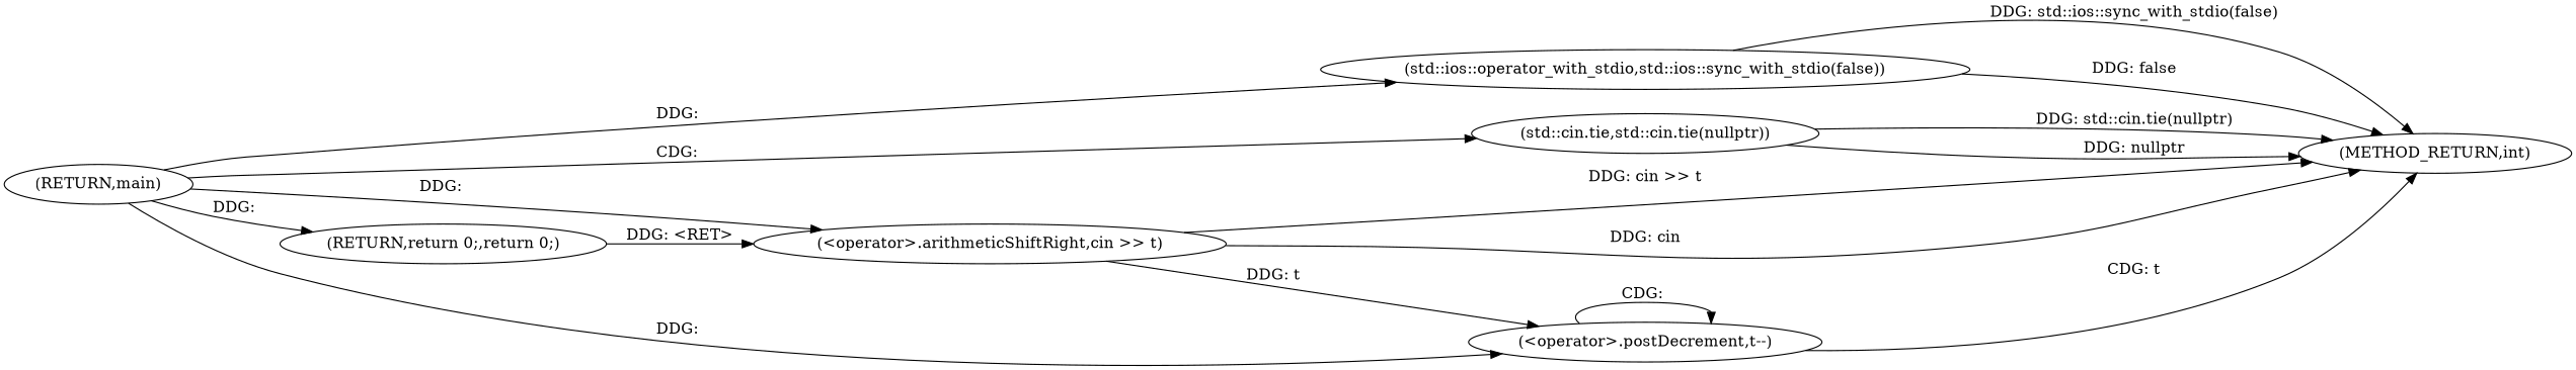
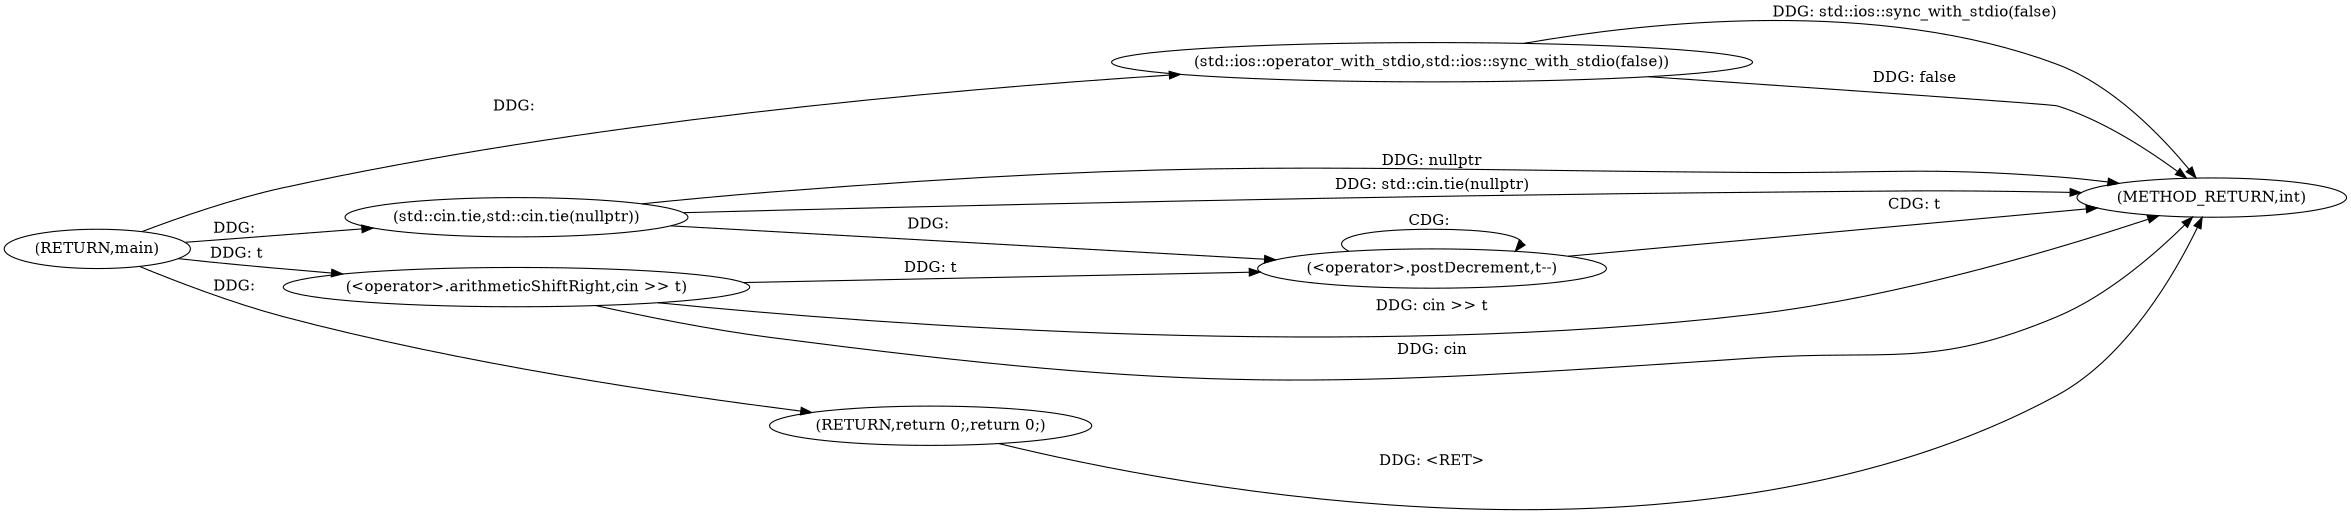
  digraph {
    rankdir=LR
    n1 [label="(RETURN,main)"]
    n2 [label="(std::ios::operator_with_stdio,std::ios::sync_with_stdio(false))"]
    n3 [label="(std::cin.tie,std::cin.tie(nullptr))"]
    n4 [label="(<operator>.arithmeticShiftRight,cin >> t)"]
    n5 [label="(RETURN,return 0;,return 0;)"]
    n6 [label="(<operator>.postDecrement,t--)"]
    n7 [label="(METHOD_RETURN,int)"]
    n1 -> n2 [label="DDG: "]
-   n1 -> n3 [label="CDG: "]
-   n1 -> n4 [label="DDG: "]
+   n1 -> n3 [label="DDG: "]
+   n1 -> n4 [label="DDG: t"]
    n1 -> n5 [label="DDG: "]
-   n1 -> n6 [label="DDG: "]
+   n3 -> n6 [label="DDG: "]
    n2 -> n7 [label="DDG: std::ios::sync_with_stdio(false)"]
    n2 -> n7 [label="DDG: false"]
    n3 -> n7 [label="DDG: std::cin.tie(nullptr)"]
    n3 -> n7 [label="DDG: nullptr"]
    n4 -> n6 [label="DDG: t"]
    n4 -> n7 [label="DDG: cin >> t"]
    n4 -> n7 [label="DDG: cin"]
-   n5 -> n4 [label="DDG: <RET>"]
+   n5 -> n7 [label="DDG: <RET>"]
    n6 -> n6 [label="CDG: "]
    n6 -> n7 [label="CDG: t"]
  }
